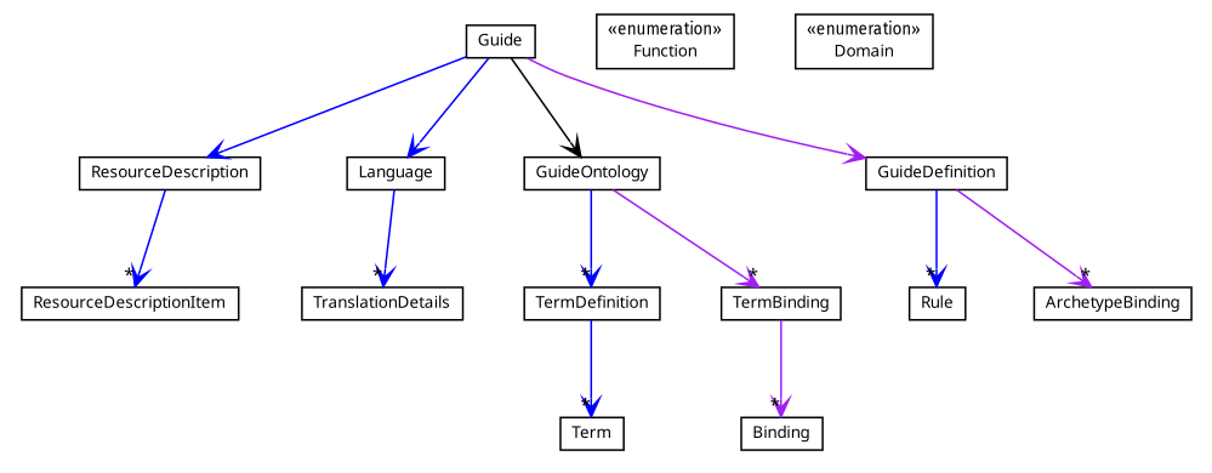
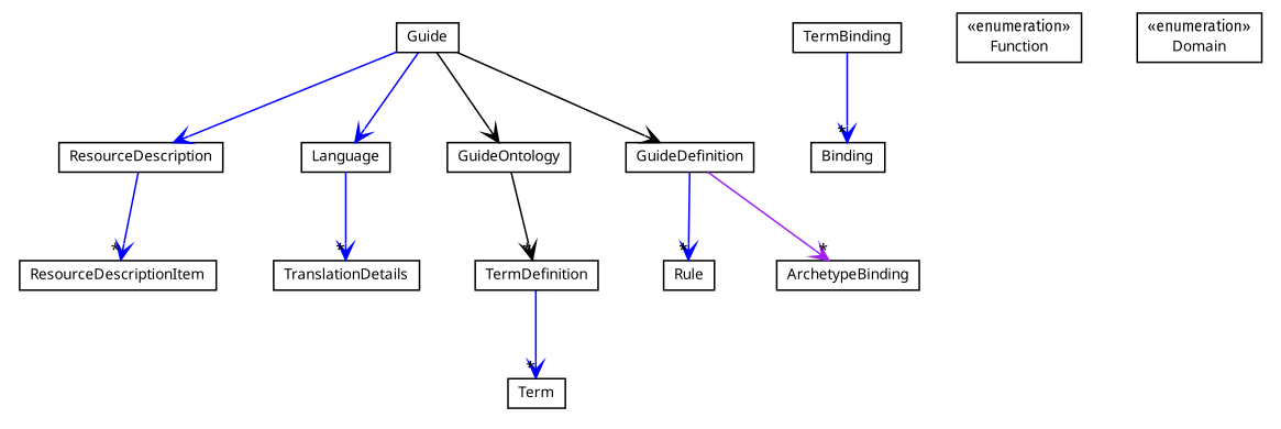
  digraph {
    fontname="Fira Sans"
    nodesep=0.25
    ranksep=0.5
    node [fontcolor=black fontname="Fira Sans" fontsize=9.0 shape=plaintext]
    edge [arrowhead=open color=blue fontcolor=black fontname="Fira Sans" fontsize=10.0 headlabel="*" headport=p labelfontname="Trebuchet MS" labelfontsize=10 tailport=p]
    n1 [label=<<table title="se.cambio.cds.gdl.model.TranslationDetails" border="0" cellborder="1" cellspacing="0" cellpadding="2" port="p" href="./TranslationDetails.html"> 		<tr><td><table border="0" cellspacing="0" cellpadding="1"> <tr><td align="center" balign="center"><font face="Trebuchet MS"> TranslationDetails </font></td></tr> 		</table></td></tr> 		</table>>]
    n2 [label=<<table title="se.cambio.cds.gdl.model.TermDefinition" border="0" cellborder="1" cellspacing="0" cellpadding="2" port="p" href="./TermDefinition.html"> 		<tr><td><table border="0" cellspacing="0" cellpadding="1"> <tr><td align="center" balign="center"><font face="Trebuchet MS"> TermDefinition </font></td></tr> 		</table></td></tr> 		</table>>]
    n3 [label=<<table title="se.cambio.cds.gdl.model.Term" border="0" cellborder="1" cellspacing="0" cellpadding="2" port="p" href="./Term.html"> 		<tr><td><table border="0" cellspacing="0" cellpadding="1"> <tr><td align="center" balign="center"><font face="Trebuchet MS"> Term </font></td></tr> 		</table></td></tr> 		</table>>]
    n4 [label=<<table title="se.cambio.cds.gdl.model.TermBinding" border="0" cellborder="1" cellspacing="0" cellpadding="2" port="p" href="./TermBinding.html"> 		<tr><td><table border="0" cellspacing="0" cellpadding="1"> <tr><td align="center" balign="center"><font face="Trebuchet MS"> TermBinding </font></td></tr> 		</table></td></tr> 		</table>>]
    n5 [label=<<table title="se.cambio.cds.gdl.model.Binding" border="0" cellborder="1" cellspacing="0" cellpadding="2" port="p" href="./Binding.html"> 		<tr><td><table border="0" cellspacing="0" cellpadding="1"> <tr><td align="center" balign="center"><font face="Trebuchet MS"> Binding </font></td></tr> 		</table></td></tr> 		</table>>]
    n6 [label=<<table title="se.cambio.cds.gdl.model.Rule" border="0" cellborder="1" cellspacing="0" cellpadding="2" port="p" href="./Rule.html"> 		<tr><td><table border="0" cellspacing="0" cellpadding="1"> <tr><td align="center" balign="center"><font face="Trebuchet MS"> Rule </font></td></tr> 		</table></td></tr> 		</table>>]
    n7 [label=<<table title="se.cambio.cds.gdl.model.ResourceDescriptionItem" border="0" cellborder="1" cellspacing="0" cellpadding="2" port="p" href="./ResourceDescriptionItem.html"> 		<tr><td><table border="0" cellspacing="0" cellpadding="1"> <tr><td align="center" balign="center"><font face="Trebuchet MS"> ResourceDescriptionItem </font></td></tr> 		</table></td></tr> 		</table>>]
    n8 [label=<<table title="se.cambio.cds.gdl.model.ResourceDescription" border="0" cellborder="1" cellspacing="0" cellpadding="2" port="p" href="./ResourceDescription.html"> 		<tr><td><table border="0" cellspacing="0" cellpadding="1"> <tr><td align="center" balign="center"><font face="Trebuchet MS"> ResourceDescription </font></td></tr> 		</table></td></tr> 		</table>>]
    n9 [label=<<table title="se.cambio.cds.gdl.model.Language" border="0" cellborder="1" cellspacing="0" cellpadding="2" port="p" href="./Language.html"> 		<tr><td><table border="0" cellspacing="0" cellpadding="1"> <tr><td align="center" balign="center"><font face="Trebuchet MS"> Language </font></td></tr> 		</table></td></tr> 		</table>>]
    n10 [label=<<table title="se.cambio.cds.gdl.model.GuideOntology" border="0" cellborder="1" cellspacing="0" cellpadding="2" port="p" href="./GuideOntology.html"> 		<tr><td><table border="0" cellspacing="0" cellpadding="1"> <tr><td align="center" balign="center"><font face="Trebuchet MS"> GuideOntology </font></td></tr> 		</table></td></tr> 		</table>>]
    n11 [label=<<table title="se.cambio.cds.gdl.model.GuideDefinition" border="0" cellborder="1" cellspacing="0" cellpadding="2" port="p" href="./GuideDefinition.html"> 		<tr><td><table border="0" cellspacing="0" cellpadding="1"> <tr><td align="center" balign="center"><font face="Trebuchet MS"> GuideDefinition </font></td></tr> 		</table></td></tr> 		</table>>]
    n12 [label=<<table title="se.cambio.cds.gdl.model.ArchetypeBinding" border="0" cellborder="1" cellspacing="0" cellpadding="2" port="p" href="./ArchetypeBinding.html"> 		<tr><td><table border="0" cellspacing="0" cellpadding="1"> <tr><td align="center" balign="center"><font face="Trebuchet MS"> ArchetypeBinding </font></td></tr> 		</table></td></tr> 		</table>>]
    n13 [label=<<table title="se.cambio.cds.gdl.model.Guide" border="0" cellborder="1" cellspacing="0" cellpadding="2" port="p" href="./Guide.html"> 		<tr><td><table border="0" cellspacing="0" cellpadding="1"> <tr><td align="center" balign="center"><font face="Trebuchet MS"> Guide </font></td></tr> 		</table></td></tr> 		</table>>]
    n14 [label=<<table title="se.cambio.cds.gdl.model.Function" border="0" cellborder="1" cellspacing="0" cellpadding="2" port="p" href="./Function.html"> 		<tr><td><table border="0" cellspacing="0" cellpadding="1"> <tr><td align="center" balign="center"> &#171;enumeration&#187; </td></tr> <tr><td align="center" balign="center"><font face="Trebuchet MS"> Function </font></td></tr> 		</table></td></tr> 		</table>>]
    n15 [label=<<table title="se.cambio.cds.gdl.model.Domain" border="0" cellborder="1" cellspacing="0" cellpadding="2" port="p" href="./Domain.html"> 		<tr><td><table border="0" cellspacing="0" cellpadding="1"> <tr><td align="center" balign="center"> &#171;enumeration&#187; </td></tr> <tr><td align="center" balign="center"><font face="Trebuchet MS"> Domain </font></td></tr> 		</table></td></tr> 		</table>>]
    n2 -> n3
-   n4 -> n5 [color=purple]
+   n4 -> n5
    n8 -> n7
    n9 -> n1
-   n10 -> n2
-   n10 -> n4 [color=purple]
+   n10 -> n2 [color=black]
    n11 -> n6
    n11 -> n12 [color=purple]
    n13 -> n8 [headlabel=""]
    n13 -> n9 [headlabel=""]
    n13 -> n10 [color=black headlabel=""]
-   n13 -> n11 [color=purple headlabel=""]
+   n13 -> n11 [color=black headlabel=""]
  }
